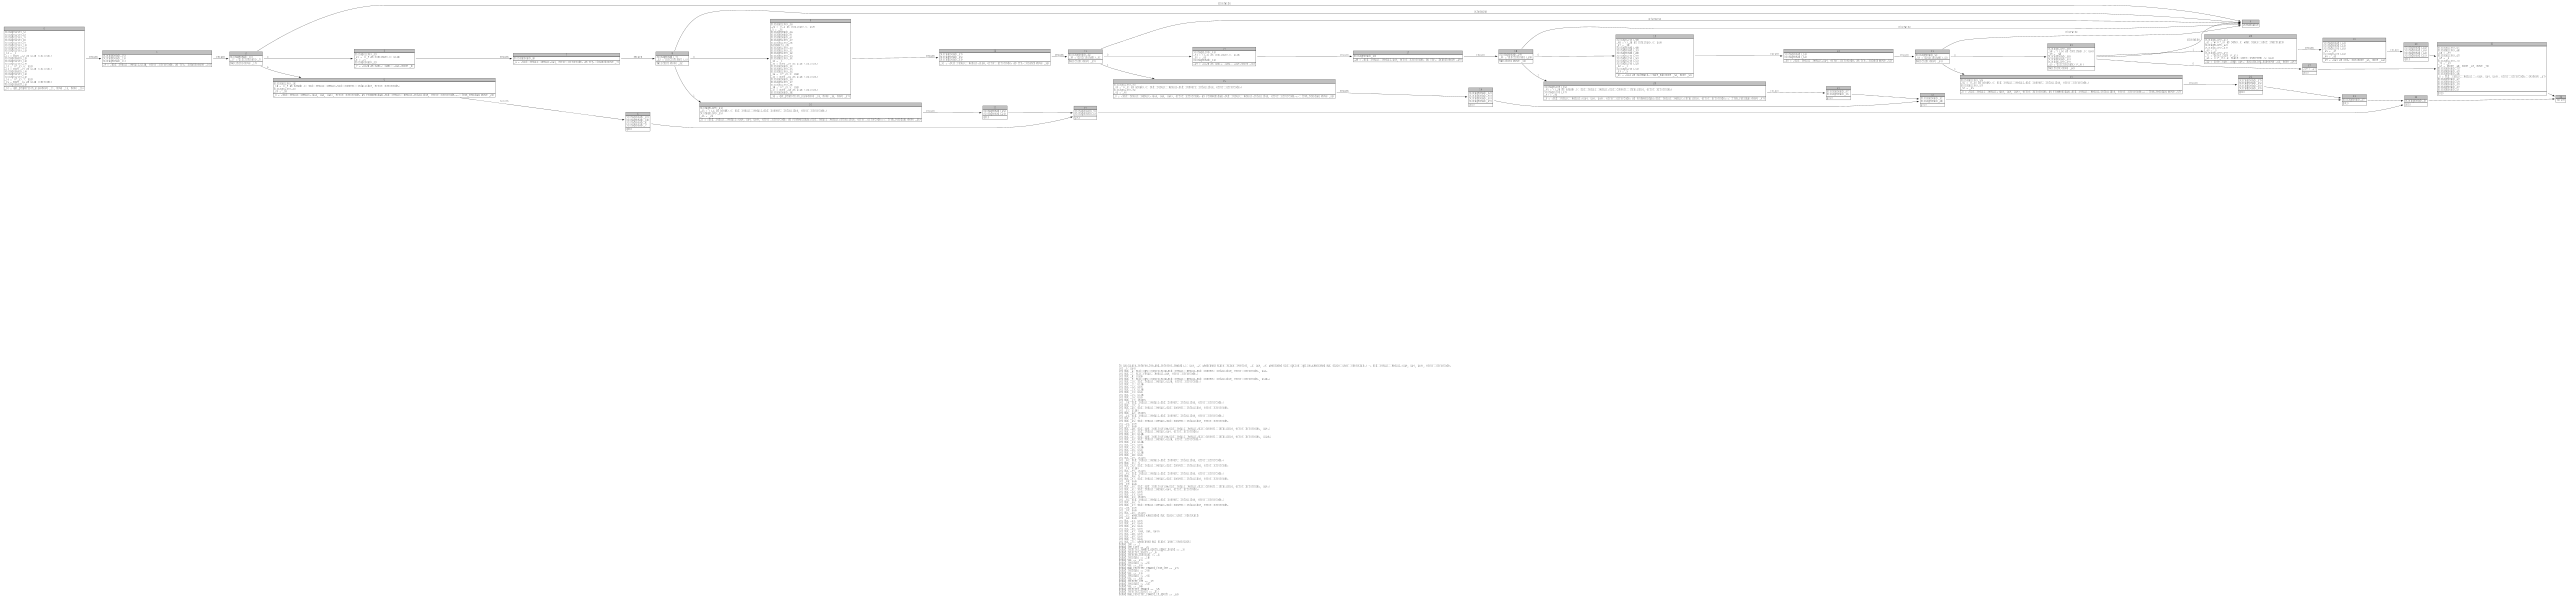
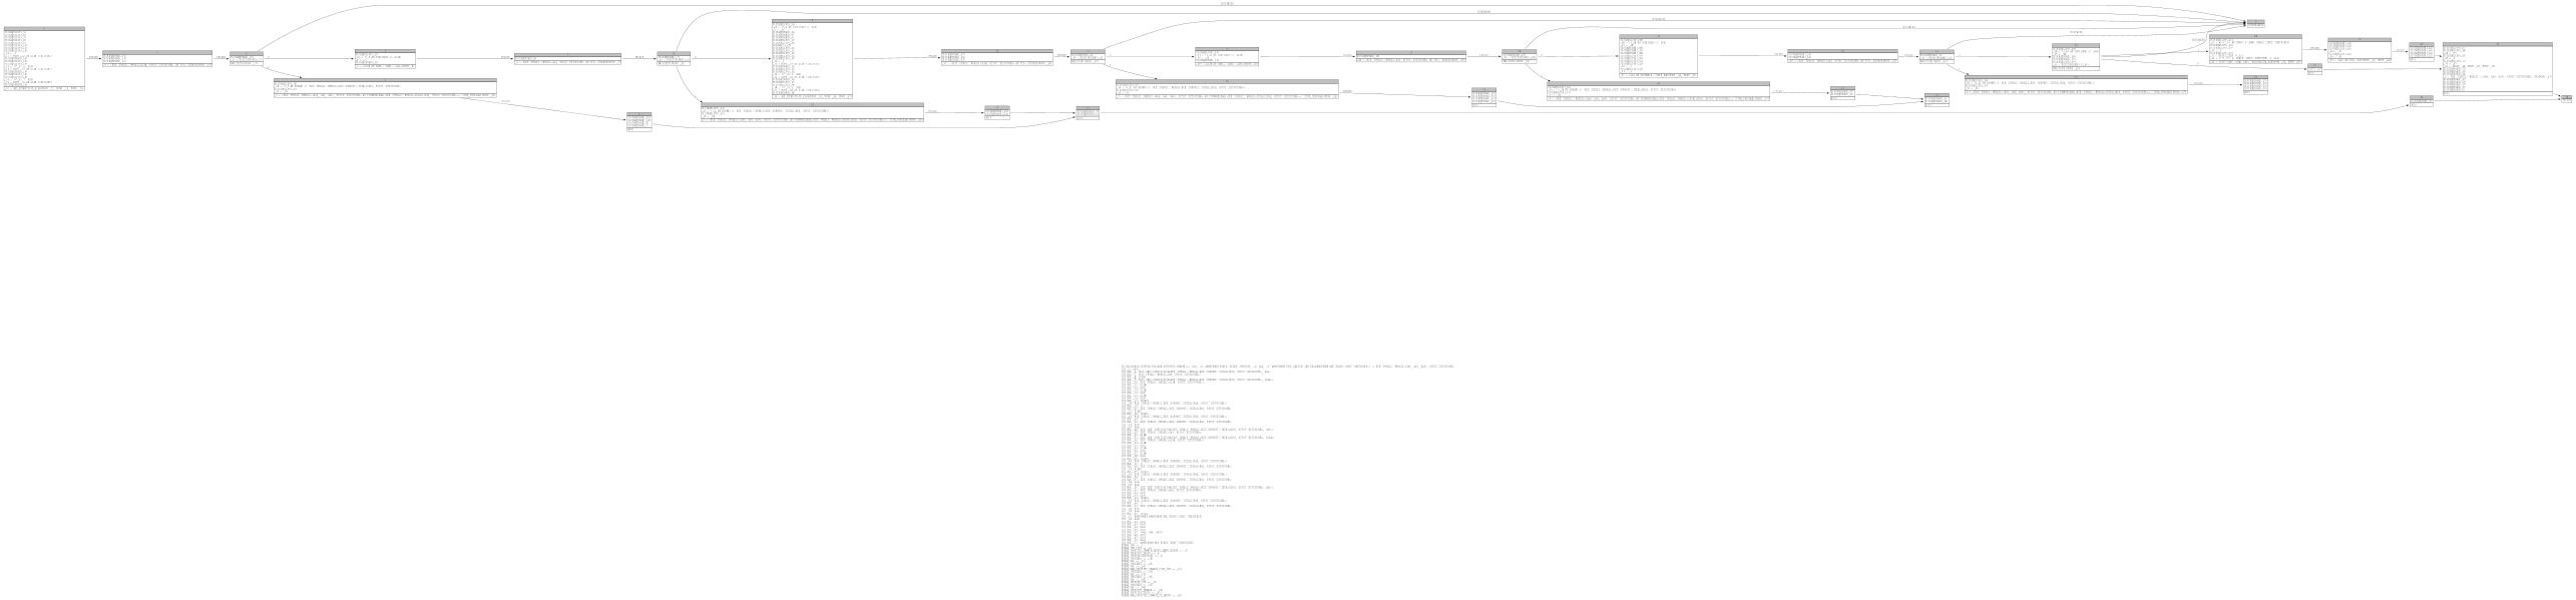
  digraph {
    fontname="Courier, monospace"
    label=<fn calculate_referee_fee_and_referrer_reward(_1: u64, _2: &amp;ReErased state::state::FeeTier, _3: u64, _4: &amp;ReErased std::option::Option&lt;&amp;ReErased mut state::user::UserStats&gt;) -&gt; std::result::Result&lt;(u64, u64, u64), error::ErrorCode&gt;<br align="left"/>let _5: u64;<br align="left"/>let mut _6: std::ops::ControlFlow&lt;std::result::Result&lt;std::convert::Infallible, error::ErrorCode&gt;, u64&gt;;<br align="left"/>let mut _7: std::result::Result&lt;u64, error::ErrorCode&gt;;<br align="left"/>let mut _8: u128;<br align="left"/>let mut _9: std::ops::ControlFlow&lt;std::result::Result&lt;std::convert::Infallible, error::ErrorCode&gt;, u128&gt;;<br align="left"/>let mut _10: std::result::Result&lt;u128, error::ErrorCode&gt;;<br align="left"/>let mut _11: u128;<br align="left"/>let mut _12: u64;<br align="left"/>let mut _13: u128;<br align="left"/>let mut _14: u32;<br align="left"/>let mut _15: u128;<br align="left"/>let mut _16: u32;<br align="left"/>let mut _17: isize;<br align="left"/>let _18: std::result::Result&lt;std::convert::Infallible, error::ErrorCode&gt;;<br align="left"/>let mut _19: !;<br align="left"/>let mut _20: std::result::Result&lt;std::convert::Infallible, error::ErrorCode&gt;;<br align="left"/>let _21: u128;<br align="left"/>let mut _22: isize;<br align="left"/>let _23: std::result::Result&lt;std::convert::Infallible, error::ErrorCode&gt;;<br align="left"/>let mut _24: !;<br align="left"/>let mut _25: std::result::Result&lt;std::convert::Infallible, error::ErrorCode&gt;;<br align="left"/>let _26: u64;<br align="left"/>let _27: u64;<br align="left"/>let mut _28: std::ops::ControlFlow&lt;std::result::Result&lt;std::convert::Infallible, error::ErrorCode&gt;, u64&gt;;<br align="left"/>let mut _29: std::result::Result&lt;u64, error::ErrorCode&gt;;<br align="left"/>let mut _30: u128;<br align="left"/>let mut _31: std::ops::ControlFlow&lt;std::result::Result&lt;std::convert::Infallible, error::ErrorCode&gt;, u128&gt;;<br align="left"/>let mut _32: std::result::Result&lt;u128, error::ErrorCode&gt;;<br align="left"/>let mut _33: u128;<br align="left"/>let mut _34: u64;<br align="left"/>let mut _35: u128;<br align="left"/>let mut _36: u32;<br align="left"/>let mut _37: u128;<br align="left"/>let mut _38: u32;<br align="left"/>let mut _39: isize;<br align="left"/>let _40: std::result::Result&lt;std::convert::Infallible, error::ErrorCode&gt;;<br align="left"/>let mut _41: !;<br align="left"/>let mut _42: std::result::Result&lt;std::convert::Infallible, error::ErrorCode&gt;;<br align="left"/>let _43: u128;<br align="left"/>let mut _44: isize;<br align="left"/>let _45: std::result::Result&lt;std::convert::Infallible, error::ErrorCode&gt;;<br align="left"/>let mut _46: !;<br align="left"/>let mut _47: std::result::Result&lt;std::convert::Infallible, error::ErrorCode&gt;;<br align="left"/>let _48: u64;<br align="left"/>let _49: u64;<br align="left"/>let mut _50: std::ops::ControlFlow&lt;std::result::Result&lt;std::convert::Infallible, error::ErrorCode&gt;, u64&gt;;<br align="left"/>let mut _51: std::result::Result&lt;u64, error::ErrorCode&gt;;<br align="left"/>let mut _52: u64;<br align="left"/>let mut _53: u64;<br align="left"/>let mut _54: isize;<br align="left"/>let _55: std::result::Result&lt;std::convert::Infallible, error::ErrorCode&gt;;<br align="left"/>let mut _56: !;<br align="left"/>let mut _57: std::result::Result&lt;std::convert::Infallible, error::ErrorCode&gt;;<br align="left"/>let _58: u64;<br align="left"/>let _59: u64;<br align="left"/>let mut _60: isize;<br align="left"/>let _61: &amp;ReErased &amp;ReErased mut state::user::UserStats;<br align="left"/>let _62: u64;<br align="left"/>let mut _63: u64;<br align="left"/>let mut _64: u64;<br align="left"/>let mut _65: u64;<br align="left"/>let mut _66: u64;<br align="left"/>let mut _67: (u64, u64, u64);<br align="left"/>let mut _68: u64;<br align="left"/>let mut _69: u64;<br align="left"/>let mut _70: u64;<br align="left"/>let mut _71: &amp;ReErased mut state::user::UserStats;<br align="left"/>debug fee =&gt; _1;<br align="left"/>debug fee_tier =&gt; _2;<br align="left"/>debug referrer_reward_epoch_upper_bound =&gt; _3;<br align="left"/>debug referrer_stats =&gt; _4;<br align="left"/>debug referee_discount =&gt; _5;<br align="left"/>debug residual =&gt; _18;<br align="left"/>debug val =&gt; _21;<br align="left"/>debug residual =&gt; _23;<br align="left"/>debug val =&gt; _26;<br align="left"/>debug max_referrer_reward_from_fee =&gt; _27;<br align="left"/>debug residual =&gt; _40;<br align="left"/>debug val =&gt; _43;<br align="left"/>debug residual =&gt; _45;<br align="left"/>debug val =&gt; _48;<br align="left"/>debug referee_fee =&gt; _49;<br align="left"/>debug residual =&gt; _55;<br align="left"/>debug val =&gt; _58;<br align="left"/>debug referrer_reward =&gt; _59;<br align="left"/>debug referrer_stats =&gt; _61;<br align="left"/>debug max_referrer_reward_in_epoch =&gt; _62;<br align="left"/>>
    rankdir=LR
    node [fontname="Courier, monospace" shape=none]
    edge [fontname="Courier, monospace"]
    n1 [label=<<table border="0" cellborder="1" cellspacing="0"><tr><td bgcolor="gray" align="center" colspan="1">0</td></tr><tr><td align="left" balign="left">StorageLive(_5)<br/>StorageLive(_6)<br/>StorageLive(_7)<br/>StorageLive(_8)<br/>StorageLive(_9)<br/>StorageLive(_10)<br/>StorageLive(_11)<br/>StorageLive(_12)<br/>_12 = _1<br/>_11 = move _12 as u128 (IntToInt)<br/>StorageDead(_12)<br/>StorageLive(_13)<br/>StorageLive(_14)<br/>_14 = ((*_2).6: u32)<br/>_13 = move _14 as u128 (IntToInt)<br/>StorageDead(_14)<br/>StorageLive(_15)<br/>StorageLive(_16)<br/>_16 = ((*_2).7: u32)<br/>_15 = move _16 as u128 (IntToInt)<br/>StorageDead(_16)<br/></td></tr><tr><td align="left">_10 = get_proportion_u128(move _11, move _13, move _15)</td></tr></table>>]
    n2 [label=<<table border="0" cellborder="1" cellspacing="0"><tr><td bgcolor="gray" align="center" colspan="1">1</td></tr><tr><td align="left" balign="left">StorageDead(_15)<br/>StorageDead(_13)<br/>StorageDead(_11)<br/></td></tr><tr><td align="left">_9 = &lt;std::result::Result&lt;u128, error::ErrorCode&gt; as Try&gt;::branch(move _10)</td></tr></table>>]
    n3 [label=<<table border="0" cellborder="1" cellspacing="0"><tr><td bgcolor="gray" align="center" colspan="1">2</td></tr><tr><td align="left" balign="left">StorageDead(_10)<br/>_17 = discriminant(_9)<br/></td></tr><tr><td align="left">switchInt(move _17)</td></tr></table>>]
    n4 [label=<<table border="0" cellborder="1" cellspacing="0"><tr><td bgcolor="gray" align="center" colspan="1">3</td></tr><tr><td align="left" balign="left">StorageLive(_21)<br/>_21 = ((_9 as Continue).0: u128)<br/>_8 = _21<br/>StorageDead(_21)<br/></td></tr><tr><td align="left">_7 = &lt;u128 as Cast&gt;::cast::&lt;u64&gt;(move _8)</td></tr></table>>]
    n5 [label=<<table border="0" cellborder="1" cellspacing="0"><tr><td bgcolor="gray" align="center" colspan="1">4</td></tr><tr><td align="left">unreachable</td></tr></table>>]
    n6 [label=<<table border="0" cellborder="1" cellspacing="0"><tr><td bgcolor="gray" align="center" colspan="1">5</td></tr><tr><td align="left" balign="left">StorageLive(_18)<br/>_18 = ((_9 as Break).0: std::result::Result&lt;std::convert::Infallible, error::ErrorCode&gt;)<br/>StorageLive(_20)<br/>_20 = _18<br/></td></tr><tr><td align="left">_0 = &lt;std::result::Result&lt;(u64, u64, u64), error::ErrorCode&gt; as FromResidual&lt;std::result::Result&lt;Infallible, error::ErrorCode&gt;&gt;&gt;::from_residual(move _20)</td></tr></table>>]
    n7 [label=<<table border="0" cellborder="1" cellspacing="0"><tr><td bgcolor="gray" align="center" colspan="1">7</td></tr><tr><td align="left" balign="left">StorageDead(_8)<br/></td></tr><tr><td align="left">_6 = &lt;std::result::Result&lt;u64, error::ErrorCode&gt; as Try&gt;::branch(move _7)</td></tr></table>>]
    n8 [label=<<table border="0" cellborder="1" cellspacing="0"><tr><td bgcolor="gray" align="center" colspan="1">6</td></tr><tr><td align="left" balign="left">StorageDead(_20)<br/>StorageDead(_18)<br/>StorageDead(_8)<br/>StorageDead(_7)<br/></td></tr><tr><td align="left">goto</td></tr></table>>]
    n9 [label=<<table border="0" cellborder="1" cellspacing="0"><tr><td bgcolor="gray" align="center" colspan="1">8</td></tr><tr><td align="left" balign="left">StorageDead(_7)<br/>_22 = discriminant(_6)<br/></td></tr><tr><td align="left">switchInt(move _22)</td></tr></table>>]
    n10 [label=<<table border="0" cellborder="1" cellspacing="0"><tr><td bgcolor="gray" align="center" colspan="1">34</td></tr><tr><td align="left" balign="left">StorageDead(_9)<br/>StorageDead(_6)<br/></td></tr><tr><td align="left">goto</td></tr></table>>]
    n11 [label=<<table border="0" cellborder="1" cellspacing="0"><tr><td bgcolor="gray" align="center" colspan="1">35</td></tr><tr><td align="left" balign="left">StorageDead(_5)<br/></td></tr><tr><td align="left">goto</td></tr></table>>]
    n12 [label=<<table border="0" cellborder="1" cellspacing="0"><tr><td bgcolor="gray" align="center" colspan="1">9</td></tr><tr><td align="left" balign="left">StorageLive(_26)<br/>_26 = ((_6 as Continue).0: u64)<br/>_5 = _26<br/>StorageDead(_26)<br/>StorageDead(_9)<br/>StorageDead(_6)<br/>StorageLive(_27)<br/>StorageLive(_28)<br/>SafeMath(_29)<br/>StorageLive(_30)<br/>StorageLive(_31)<br/>StorageLive(_32)<br/>StorageLive(_33)<br/>StorageLive(_34)<br/>_34 = _1<br/>_33 = move _34 as u128 (IntToInt)<br/>StorageDead(_34)<br/>StorageLive(_35)<br/>StorageLive(_36)<br/>_36 = ((*_2).4: u32)<br/>_35 = move _36 as u128 (IntToInt)<br/>StorageDead(_36)<br/>StorageLive(_37)<br/>StorageLive(_38)<br/>_38 = ((*_2).5: u32)<br/>_37 = move _38 as u128 (IntToInt)<br/>StorageDead(_38)<br/></td></tr><tr><td align="left">_32 = get_proportion_u128(move _33, move _35, move _37)</td></tr></table>>]
    n13 [label=<<table border="0" cellborder="1" cellspacing="0"><tr><td bgcolor="gray" align="center" colspan="1">10</td></tr><tr><td align="left" balign="left">StorageLive(_23)<br/>_23 = ((_6 as Break).0: std::result::Result&lt;std::convert::Infallible, error::ErrorCode&gt;)<br/>StorageLive(_25)<br/>_25 = _23<br/></td></tr><tr><td align="left">_0 = &lt;std::result::Result&lt;(u64, u64, u64), error::ErrorCode&gt; as FromResidual&lt;std::result::Result&lt;Infallible, error::ErrorCode&gt;&gt;&gt;::from_residual(move _25)</td></tr></table>>]
    n14 [label=<<table border="0" cellborder="1" cellspacing="0"><tr><td bgcolor="gray" align="center" colspan="1">12</td></tr><tr><td align="left" balign="left">StorageDead(_37)<br/>StorageDead(_35)<br/>StorageDead(_33)<br/></td></tr><tr><td align="left">_31 = &lt;std::result::Result&lt;u128, error::ErrorCode&gt; as Try&gt;::branch(move _32)</td></tr></table>>]
    n15 [label=<<table border="0" cellborder="1" cellspacing="0"><tr><td bgcolor="gray" align="center" colspan="1">11</td></tr><tr><td align="left" balign="left">StorageDead(_25)<br/>StorageDead(_23)<br/></td></tr><tr><td align="left">goto</td></tr></table>>]
    n16 [label=<<table border="0" cellborder="1" cellspacing="0"><tr><td bgcolor="gray" align="center" colspan="1">13</td></tr><tr><td align="left" balign="left">StorageDead(_32)<br/>_39 = discriminant(_31)<br/></td></tr><tr><td align="left">switchInt(move _39)</td></tr></table>>]
    n17 [label=<<table border="0" cellborder="1" cellspacing="0"><tr><td bgcolor="gray" align="center" colspan="1">14</td></tr><tr><td align="left" balign="left">StorageLive(_43)<br/>_43 = ((_31 as Continue).0: u128)<br/>_30 = _43<br/>StorageDead(_43)<br/></td></tr><tr><td align="left">_29 = &lt;u128 as Cast&gt;::cast::&lt;u64&gt;(move _30)</td></tr></table>>]
    n18 [label=<<table border="0" cellborder="1" cellspacing="0"><tr><td bgcolor="gray" align="center" colspan="1">15</td></tr><tr><td align="left" balign="left">StorageLive(_40)<br/>_40 = ((_31 as Break).0: std::result::Result&lt;std::convert::Infallible, error::ErrorCode&gt;)<br/>StorageLive(_42)<br/>_42 = _40<br/></td></tr><tr><td align="left">_0 = &lt;std::result::Result&lt;(u64, u64, u64), error::ErrorCode&gt; as FromResidual&lt;std::result::Result&lt;Infallible, error::ErrorCode&gt;&gt;&gt;::from_residual(move _42)</td></tr></table>>]
    n19 [label=<<table border="0" cellborder="1" cellspacing="0"><tr><td bgcolor="gray" align="center" colspan="1">17</td></tr><tr><td align="left" balign="left">StorageDead(_30)<br/></td></tr><tr><td align="left">_28 = &lt;std::result::Result&lt;u64, error::ErrorCode&gt; as Try&gt;::branch(move _29)</td></tr></table>>]
    n20 [label=<<table border="0" cellborder="1" cellspacing="0"><tr><td bgcolor="gray" align="center" colspan="1">16</td></tr><tr><td align="left" balign="left">StorageDead(_42)<br/>StorageDead(_40)<br/>StorageDead(_30)<br/>StorageDead(_29)<br/></td></tr><tr><td align="left">goto</td></tr></table>>]
    n21 [label=<<table border="0" cellborder="1" cellspacing="0"><tr><td bgcolor="gray" align="center" colspan="1">18</td></tr><tr><td align="left" balign="left">StorageDead(_29)<br/>_44 = discriminant(_28)<br/></td></tr><tr><td align="left">switchInt(move _44)</td></tr></table>>]
    n22 [label=<<table border="0" cellborder="1" cellspacing="0"><tr><td bgcolor="gray" align="center" colspan="1">32</td></tr><tr><td align="left" balign="left">StorageDead(_31)<br/>StorageDead(_28)<br/></td></tr><tr><td align="left">goto</td></tr></table>>]
-   n23 [label=<<table border="0" cellborder="1" cellspacing="0"><tr><td bgcolor="gray" align="center" colspan="1">33</td></tr><tr><td align="left" balign="left">StorageDead(_27)<br/></td></tr><tr><td align="left">goto</td></tr></table>>]
    n24 [label=<<table border="0" cellborder="1" cellspacing="0"><tr><td bgcolor="gray" align="center" colspan="1">19</td></tr><tr><td align="left" balign="left">StorageLive(_48)<br/>_48 = ((_28 as Continue).0: u64)<br/>_27 = _48<br/>StorageDead(_48)<br/>StorageDead(_31)<br/>StorageDead(_28)<br/>StorageLive(_49)<br/>StorageLive(_50)<br/>StorageLive(_51)<br/>StorageLive(_52)<br/>_52 = _1<br/>StorageLive(_53)<br/>_53 = _5<br/></td></tr><tr><td align="left">_51 = &lt;u64 as SafeMath&gt;::safe_sub(move _52, move _53)</td></tr></table>>]
    n25 [label=<<table border="0" cellborder="1" cellspacing="0"><tr><td bgcolor="gray" align="center" colspan="1">20</td></tr><tr><td align="left" balign="left">StorageLive(_45)<br/>_45 = ((_28 as Break).0: std::result::Result&lt;std::convert::Infallible, error::ErrorCode&gt;)<br/>StorageLive(_47)<br/>_47 = _45<br/></td></tr><tr><td align="left">_0 = &lt;std::result::Result&lt;(u64, u64, u64), error::ErrorCode&gt; as FromResidual&lt;std::result::Result&lt;Infallible, error::ErrorCode&gt;&gt;&gt;::from_residual(move _47)</td></tr></table>>]
    n26 [label=<<table border="0" cellborder="1" cellspacing="0"><tr><td bgcolor="gray" align="center" colspan="1">22</td></tr><tr><td align="left" balign="left">StorageDead(_53)<br/>StorageDead(_52)<br/></td></tr><tr><td align="left">_50 = &lt;std::result::Result&lt;u64, error::ErrorCode&gt; as Try&gt;::branch(move _51)</td></tr></table>>]
    n27 [label=<<table border="0" cellborder="1" cellspacing="0"><tr><td bgcolor="gray" align="center" colspan="1">21</td></tr><tr><td align="left" balign="left">StorageDead(_47)<br/>StorageDead(_45)<br/></td></tr><tr><td align="left">goto</td></tr></table>>]
    n28 [label=<<table border="0" cellborder="1" cellspacing="0"><tr><td bgcolor="gray" align="center" colspan="1">23</td></tr><tr><td align="left" balign="left">StorageDead(_51)<br/>_54 = discriminant(_50)<br/></td></tr><tr><td align="left">switchInt(move _54)</td></tr></table>>]
    n29 [label=<<table border="0" cellborder="1" cellspacing="0"><tr><td bgcolor="gray" align="center" colspan="1">24</td></tr><tr><td align="left" balign="left">StorageLive(_58)<br/>_58 = ((_50 as Continue).0: u64)<br/>_49 = _58<br/>StorageDead(_58)<br/>StorageDead(_50)<br/>StorageLive(_59)<br/>_60 = discriminant((*_4))<br/></td></tr><tr><td align="left">switchInt(move _60)</td></tr></table>>]
    n30 [label=<<table border="0" cellborder="1" cellspacing="0"><tr><td bgcolor="gray" align="center" colspan="1">25</td></tr><tr><td align="left" balign="left">StorageLive(_55)<br/>_55 = ((_50 as Break).0: std::result::Result&lt;std::convert::Infallible, error::ErrorCode&gt;)<br/>StorageLive(_57)<br/>_57 = _55<br/></td></tr><tr><td align="left">_0 = &lt;std::result::Result&lt;(u64, u64, u64), error::ErrorCode&gt; as FromResidual&lt;std::result::Result&lt;Infallible, error::ErrorCode&gt;&gt;&gt;::from_residual(move _57)</td></tr></table>>]
    n31 [label=<<table border="0" cellborder="1" cellspacing="0"><tr><td bgcolor="gray" align="center" colspan="1">27</td></tr><tr><td align="left" balign="left">_59 = _27<br/></td></tr><tr><td align="left">goto</td></tr></table>>]
    n32 [label=<<table border="0" cellborder="1" cellspacing="0"><tr><td bgcolor="gray" align="center" colspan="1">28</td></tr><tr><td align="left" balign="left">StorageLive(_61)<br/>_61 = &amp;(((*_4) as Some).0: &amp;mut state::user::UserStats)<br/>StorageLive(_62)<br/>StorageLive(_63)<br/>_63 = _3<br/>StorageLive(_64)<br/>_71 = deref_copy (*_61)<br/>_64 = (((*_71).2: state::user::UserFees).5: u64)<br/></td></tr><tr><td align="left">_62 = core::num::&lt;impl u64&gt;::saturating_sub(move _63, move _64)</td></tr></table>>]
    n33 [label=<<table border="0" cellborder="1" cellspacing="0"><tr><td bgcolor="gray" align="center" colspan="1">26</td></tr><tr><td align="left" balign="left">StorageDead(_57)<br/>StorageDead(_55)<br/>StorageDead(_50)<br/>StorageDead(_49)<br/></td></tr><tr><td align="left">goto</td></tr></table>>]
    n34 [label=<<table border="0" cellborder="1" cellspacing="0"><tr><td bgcolor="gray" align="center" colspan="1">31</td></tr><tr><td align="left" balign="left">StorageLive(_67)<br/>StorageLive(_68)<br/>_68 = _49<br/>StorageLive(_69)<br/>_69 = _5<br/>StorageLive(_70)<br/>_70 = _59<br/>_67 = (move _68, move _69, move _70)<br/>StorageDead(_70)<br/>StorageDead(_69)<br/>StorageDead(_68)<br/>_0 = std::result::Result::&lt;(u64, u64, u64), error::ErrorCode&gt;::Ok(move _67)<br/>StorageDead(_67)<br/>StorageDead(_59)<br/>StorageDead(_49)<br/>StorageDead(_27)<br/>StorageDead(_5)<br/></td></tr><tr><td align="left">goto</td></tr></table>>]
    n35 [label=<<table border="0" cellborder="1" cellspacing="0"><tr><td bgcolor="gray" align="center" colspan="1">29</td></tr><tr><td align="left" balign="left">StorageDead(_64)<br/>StorageDead(_63)<br/>StorageLive(_65)<br/>_65 = _27<br/>StorageLive(_66)<br/>_66 = _62<br/></td></tr><tr><td align="left">_59 = &lt;u64 as Ord&gt;::min(move _65, move _66)</td></tr></table>>]
    n36 [label=<<table border="0" cellborder="1" cellspacing="0"><tr><td bgcolor="gray" align="center" colspan="1">36</td></tr><tr><td align="left">return</td></tr></table>>]
    n37 [label=<<table border="0" cellborder="1" cellspacing="0"><tr><td bgcolor="gray" align="center" colspan="1">30</td></tr><tr><td align="left" balign="left">StorageDead(_66)<br/>StorageDead(_65)<br/>StorageDead(_62)<br/>StorageDead(_61)<br/></td></tr><tr><td align="left">goto</td></tr></table>>]
    n1 -> n2 [label=return]
    n2 -> n3 [label=return]
    n3 -> n4 [label=0]
    n3 -> n5 [label=otherwise]
    n3 -> n6 [label=6]
    n4 -> n7 [label=return]
    n6 -> n8 [label=return]
    n7 -> n9 [label=return]
    n8 -> n10
    n9 -> n5 [label=otherwise]
    n9 -> n12 [label=0]
    n9 -> n13 [label=1]
    n10 -> n11
    n11 -> n36
    n12 -> n14 [label=return]
    n13 -> n15 [label=return]
    n14 -> n16 [label=return]
    n15 -> n10
    n16 -> n5 [label=otherwise]
    n16 -> n17 [label=0]
    n16 -> n18 [label=1]
    n17 -> n19 [label=return]
    n18 -> n20 [label=return]
    n19 -> n21 [label=return]
    n20 -> n22
    n21 -> n5 [label=otherwise]
    n21 -> n24 [label=0]
    n21 -> n25 [label=1]
-   n22 -> n23
-   n23 -> n11
    n24 -> n26 [label=return]
    n25 -> n27 [label=return]
    n26 -> n28 [label=return]
    n27 -> n22
    n28 -> n5 [label=otherwise]
    n28 -> n29 [label=0]
    n28 -> n30 [label=1]
    n29 -> n5 [label=otherwise]
    n29 -> n31 [label=0]
    n29 -> n32 [label=1]
    n30 -> n33 [label=return]
    n31 -> n34
    n32 -> n35 [label=return]
-   n33 -> n23
    n34 -> n36
    n35 -> n37 [label=return]
    n37 -> n34
  }
